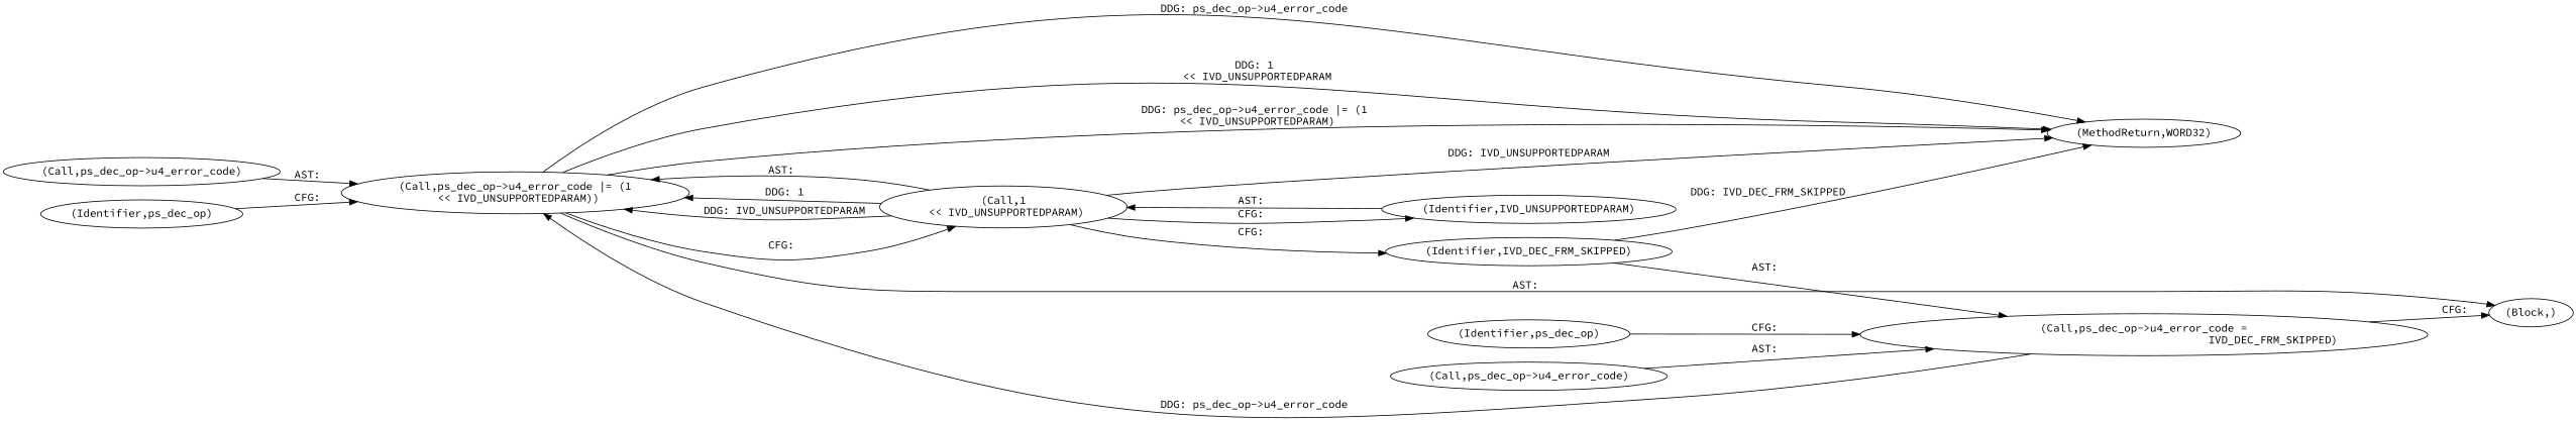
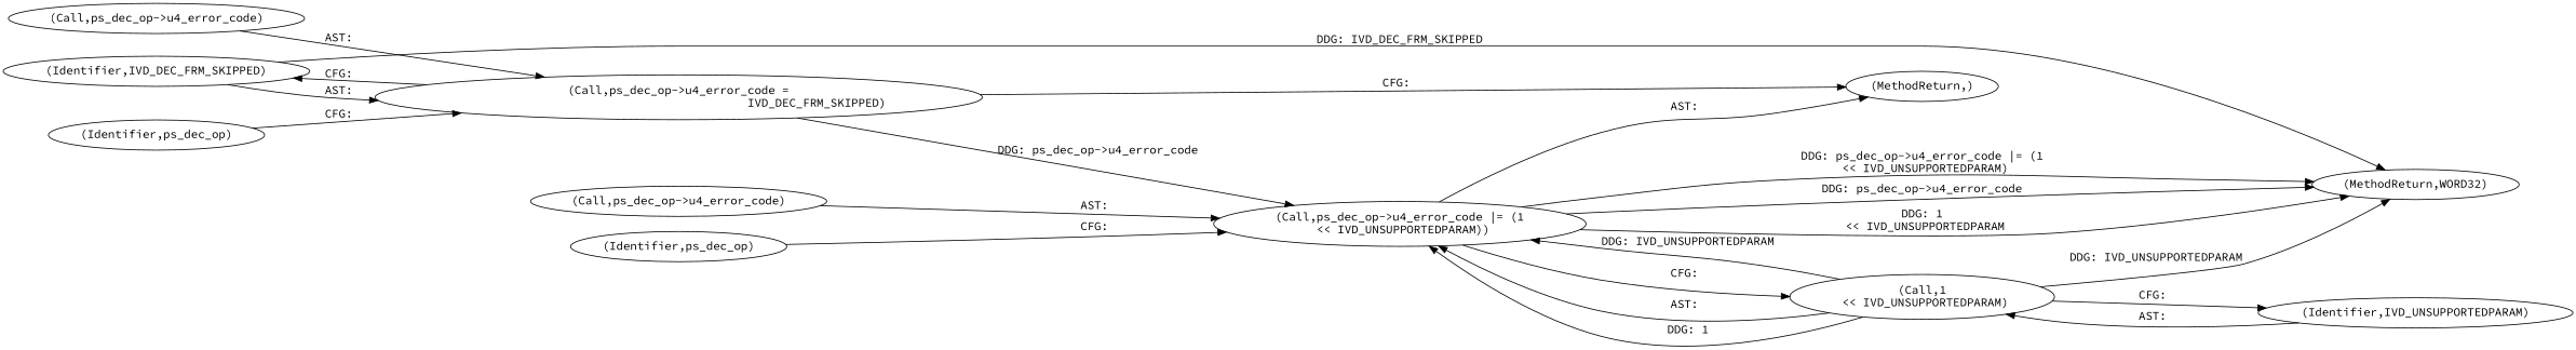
  digraph {
    fontname="Source Code Pro"
    rankdir=LR
    node [fontname="Source Code Pro"]
    edge [fontname="Source Code Pro"]
    n1 [label="(Call,ps_dec_op->u4_error_code |= (1\n << IVD_UNSUPPORTEDPARAM))"]
    n2 [label="(Call,1\n << IVD_UNSUPPORTEDPARAM)"]
-   n3 [label="(Block,)"]
+   n3 [label="(MethodReturn,)"]
    n4 [label="(MethodReturn,WORD32)"]
    n5 [label="(Identifier,IVD_UNSUPPORTEDPARAM)"]
    n6 [label="(Call,ps_dec_op->u4_error_code =\n                                        IVD_DEC_FRM_SKIPPED)"]
    n7 [label="(Identifier,IVD_DEC_FRM_SKIPPED)"]
    n8 [label="(Identifier,ps_dec_op)"]
    n9 [label="(Call,ps_dec_op->u4_error_code)"]
    n10 [label="(Call,ps_dec_op->u4_error_code)"]
    n11 [label="(Identifier,ps_dec_op)"]
    n1 -> n2 [label="CFG: "]
    n1 -> n3 [label="AST: "]
    n1 -> n4 [label="DDG: ps_dec_op->u4_error_code"]
    n1 -> n4 [label="DDG: 1\n << IVD_UNSUPPORTEDPARAM"]
    n1 -> n4 [label="DDG: ps_dec_op->u4_error_code |= (1\n << IVD_UNSUPPORTEDPARAM)"]
    n2 -> n1 [label="AST: "]
    n2 -> n1 [label="DDG: 1"]
    n2 -> n1 [label="DDG: IVD_UNSUPPORTEDPARAM"]
    n2 -> n4 [label="DDG: IVD_UNSUPPORTEDPARAM"]
    n2 -> n5 [label="CFG: "]
    n5 -> n2 [label="AST: "]
    n6 -> n1 [label="DDG: ps_dec_op->u4_error_code"]
    n6 -> n3 [label="CFG: "]
-   n2 -> n7 [label="CFG: "]
+   n6 -> n7 [label="CFG: "]
    n7 -> n4 [label="DDG: IVD_DEC_FRM_SKIPPED"]
    n7 -> n6 [label="AST: "]
    n8 -> n6 [label="CFG: "]
    n9 -> n6 [label="AST: "]
    n10 -> n1 [label="AST: "]
    n11 -> n1 [label="CFG: "]
  }
